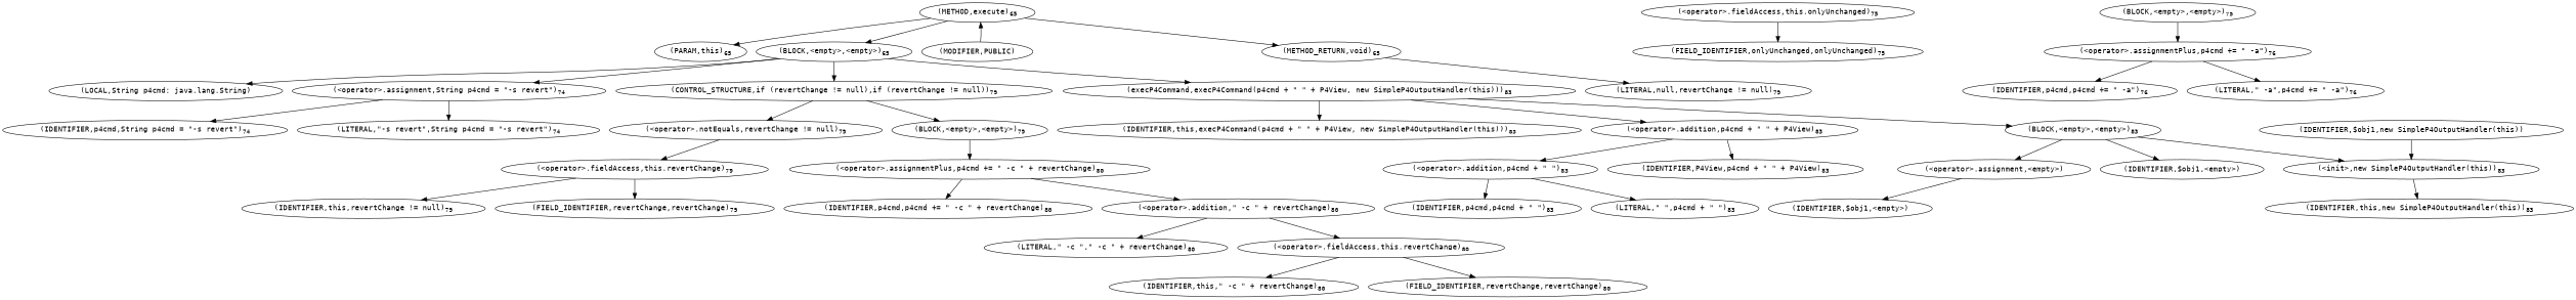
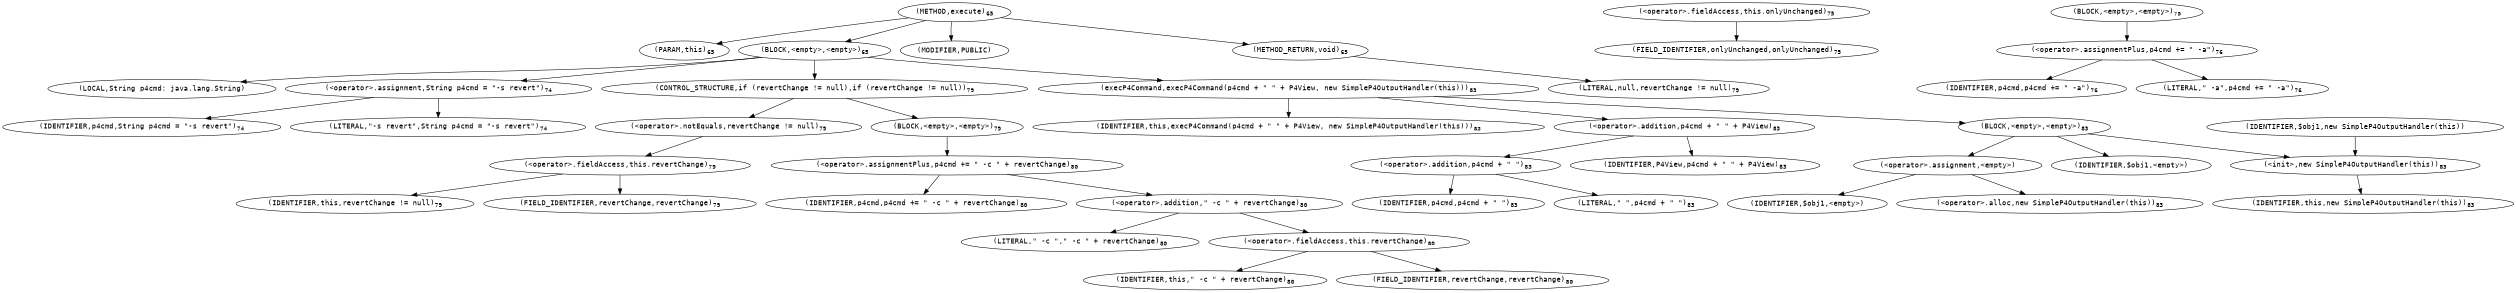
  digraph {
    fontname="DejaVu Sans Mono"
    node [fontname="DejaVu Sans Mono"]
    edge [fontname="DejaVu Sans Mono"]
    n1 [label=<(METHOD,execute)<SUB>65</SUB>>]
    n2 [label=<(PARAM,this)<SUB>65</SUB>>]
    n3 [label=<(BLOCK,&lt;empty&gt;,&lt;empty&gt;)<SUB>65</SUB>>]
    n4 [label=<(MODIFIER,PUBLIC)>]
    n5 [label=<(METHOD_RETURN,void)<SUB>65</SUB>>]
    n6 [label=<(LOCAL,String p4cmd: java.lang.String)>]
    n7 [label=<(&lt;operator&gt;.assignment,String p4cmd = &quot;-s revert&quot;)<SUB>74</SUB>>]
    n8 [label=<(CONTROL_STRUCTURE,if (revertChange != null),if (revertChange != null))<SUB>79</SUB>>]
    n9 [label=<(execP4Command,execP4Command(p4cmd + &quot; &quot; + P4View, new SimpleP4OutputHandler(this)))<SUB>83</SUB>>]
    n10 [label=<(LITERAL,null,revertChange != null)<SUB>79</SUB>>]
    n11 [label=<(IDENTIFIER,p4cmd,String p4cmd = &quot;-s revert&quot;)<SUB>74</SUB>>]
    n12 [label=<(LITERAL,&quot;-s revert&quot;,String p4cmd = &quot;-s revert&quot;)<SUB>74</SUB>>]
    n13 [label=<(&lt;operator&gt;.notEquals,revertChange != null)<SUB>79</SUB>>]
    n14 [label=<(BLOCK,&lt;empty&gt;,&lt;empty&gt;)<SUB>79</SUB>>]
    n15 [label=<(IDENTIFIER,this,execP4Command(p4cmd + &quot; &quot; + P4View, new SimpleP4OutputHandler(this)))<SUB>83</SUB>>]
    n16 [label=<(&lt;operator&gt;.addition,p4cmd + &quot; &quot; + P4View)<SUB>83</SUB>>]
    n17 [label=<(BLOCK,&lt;empty&gt;,&lt;empty&gt;)<SUB>83</SUB>>]
    n18 [label=<(&lt;operator&gt;.fieldAccess,this.onlyUnchanged)<SUB>75</SUB>>]
    n19 [label=<(FIELD_IDENTIFIER,onlyUnchanged,onlyUnchanged)<SUB>75</SUB>>]
    n20 [label=<(BLOCK,&lt;empty&gt;,&lt;empty&gt;)<SUB>75</SUB>>]
    n21 [label=<(&lt;operator&gt;.assignmentPlus,p4cmd += &quot; -a&quot;)<SUB>76</SUB>>]
    n22 [label=<(IDENTIFIER,p4cmd,p4cmd += &quot; -a&quot;)<SUB>76</SUB>>]
    n23 [label=<(LITERAL,&quot; -a&quot;,p4cmd += &quot; -a&quot;)<SUB>76</SUB>>]
    n24 [label=<(&lt;operator&gt;.fieldAccess,this.revertChange)<SUB>79</SUB>>]
    n25 [label=<(&lt;operator&gt;.assignmentPlus,p4cmd += &quot; -c &quot; + revertChange)<SUB>80</SUB>>]
    n26 [label=<(IDENTIFIER,this,revertChange != null)<SUB>79</SUB>>]
    n27 [label=<(FIELD_IDENTIFIER,revertChange,revertChange)<SUB>79</SUB>>]
    n28 [label=<(IDENTIFIER,p4cmd,p4cmd += &quot; -c &quot; + revertChange)<SUB>80</SUB>>]
    n29 [label=<(&lt;operator&gt;.addition,&quot; -c &quot; + revertChange)<SUB>80</SUB>>]
    n30 [label=<(LITERAL,&quot; -c &quot;,&quot; -c &quot; + revertChange)<SUB>80</SUB>>]
    n31 [label=<(&lt;operator&gt;.fieldAccess,this.revertChange)<SUB>80</SUB>>]
    n32 [label=<(IDENTIFIER,this,&quot; -c &quot; + revertChange)<SUB>80</SUB>>]
    n33 [label=<(FIELD_IDENTIFIER,revertChange,revertChange)<SUB>80</SUB>>]
    n34 [label=<(&lt;operator&gt;.addition,p4cmd + &quot; &quot;)<SUB>83</SUB>>]
    n35 [label=<(IDENTIFIER,P4View,p4cmd + &quot; &quot; + P4View)<SUB>83</SUB>>]
    n36 [label=<(&lt;operator&gt;.assignment,&lt;empty&gt;)>]
    n37 [label=<(&lt;init&gt;,new SimpleP4OutputHandler(this))<SUB>83</SUB>>]
    n38 [label=<(IDENTIFIER,$obj1,&lt;empty&gt;)>]
    n39 [label=<(IDENTIFIER,p4cmd,p4cmd + &quot; &quot;)<SUB>83</SUB>>]
    n40 [label=<(LITERAL,&quot; &quot;,p4cmd + &quot; &quot;)<SUB>83</SUB>>]
    n41 [label=<(IDENTIFIER,$obj1,&lt;empty&gt;)>]
+   n42 [label=<(&lt;operator&gt;.alloc,new SimpleP4OutputHandler(this))<SUB>83</SUB>>]
    n43 [label=<(IDENTIFIER,this,new SimpleP4OutputHandler(this))<SUB>83</SUB>>]
    n44 [label=<(IDENTIFIER,$obj1,new SimpleP4OutputHandler(this))>]
    n1 -> n2
    n1 -> n3
-   n4 -> n1
+   n1 -> n4
    n1 -> n5
    n3 -> n6
    n3 -> n7
    n3 -> n8
    n3 -> n9
    n5 -> n10
    n7 -> n11
    n7 -> n12
    n8 -> n13
    n8 -> n14
    n9 -> n15
    n9 -> n16
    n9 -> n17
    n13 -> n24
    n14 -> n25
    n16 -> n34
    n16 -> n35
    n17 -> n36
    n17 -> n37
    n17 -> n38
    n18 -> n19
    n20 -> n21
    n21 -> n22
    n21 -> n23
    n24 -> n26
    n24 -> n27
    n25 -> n28
    n25 -> n29
    n29 -> n30
    n29 -> n31
    n31 -> n32
    n31 -> n33
    n34 -> n39
    n34 -> n40
    n36 -> n41
+   n36 -> n42
    n37 -> n43
    n44 -> n37
  }
